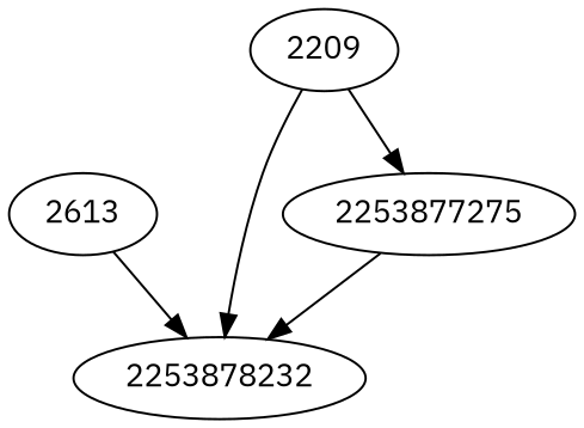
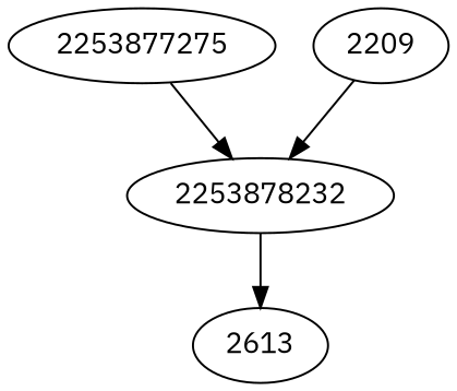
  strict digraph {
    fontname="IBM Plex Sans"
    node [fontname="IBM Plex Sans"]
    edge [fontname="IBM Plex Sans"]
    n1 [label=2613]
    2253878232
    2253877275
    2209
-   n1 -> 2253878232
+   2253878232 -> n1
    2253877275 -> 2253878232
    2209 -> 2253878232
-   2209 -> 2253877275
  }
